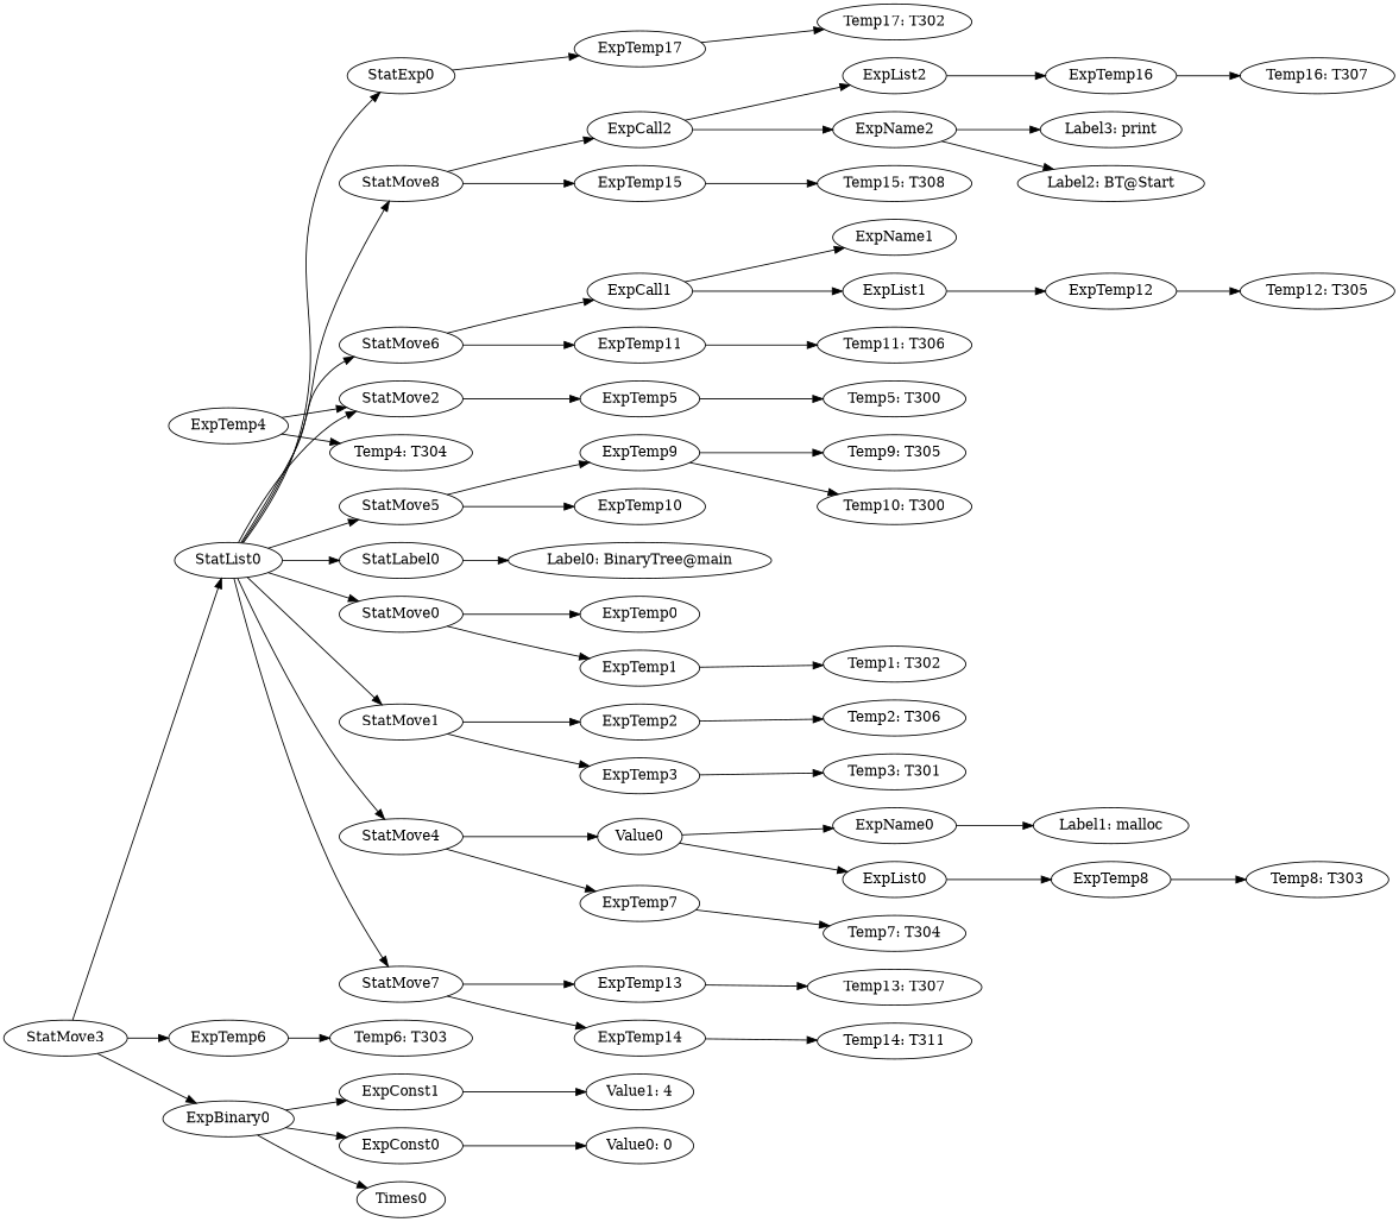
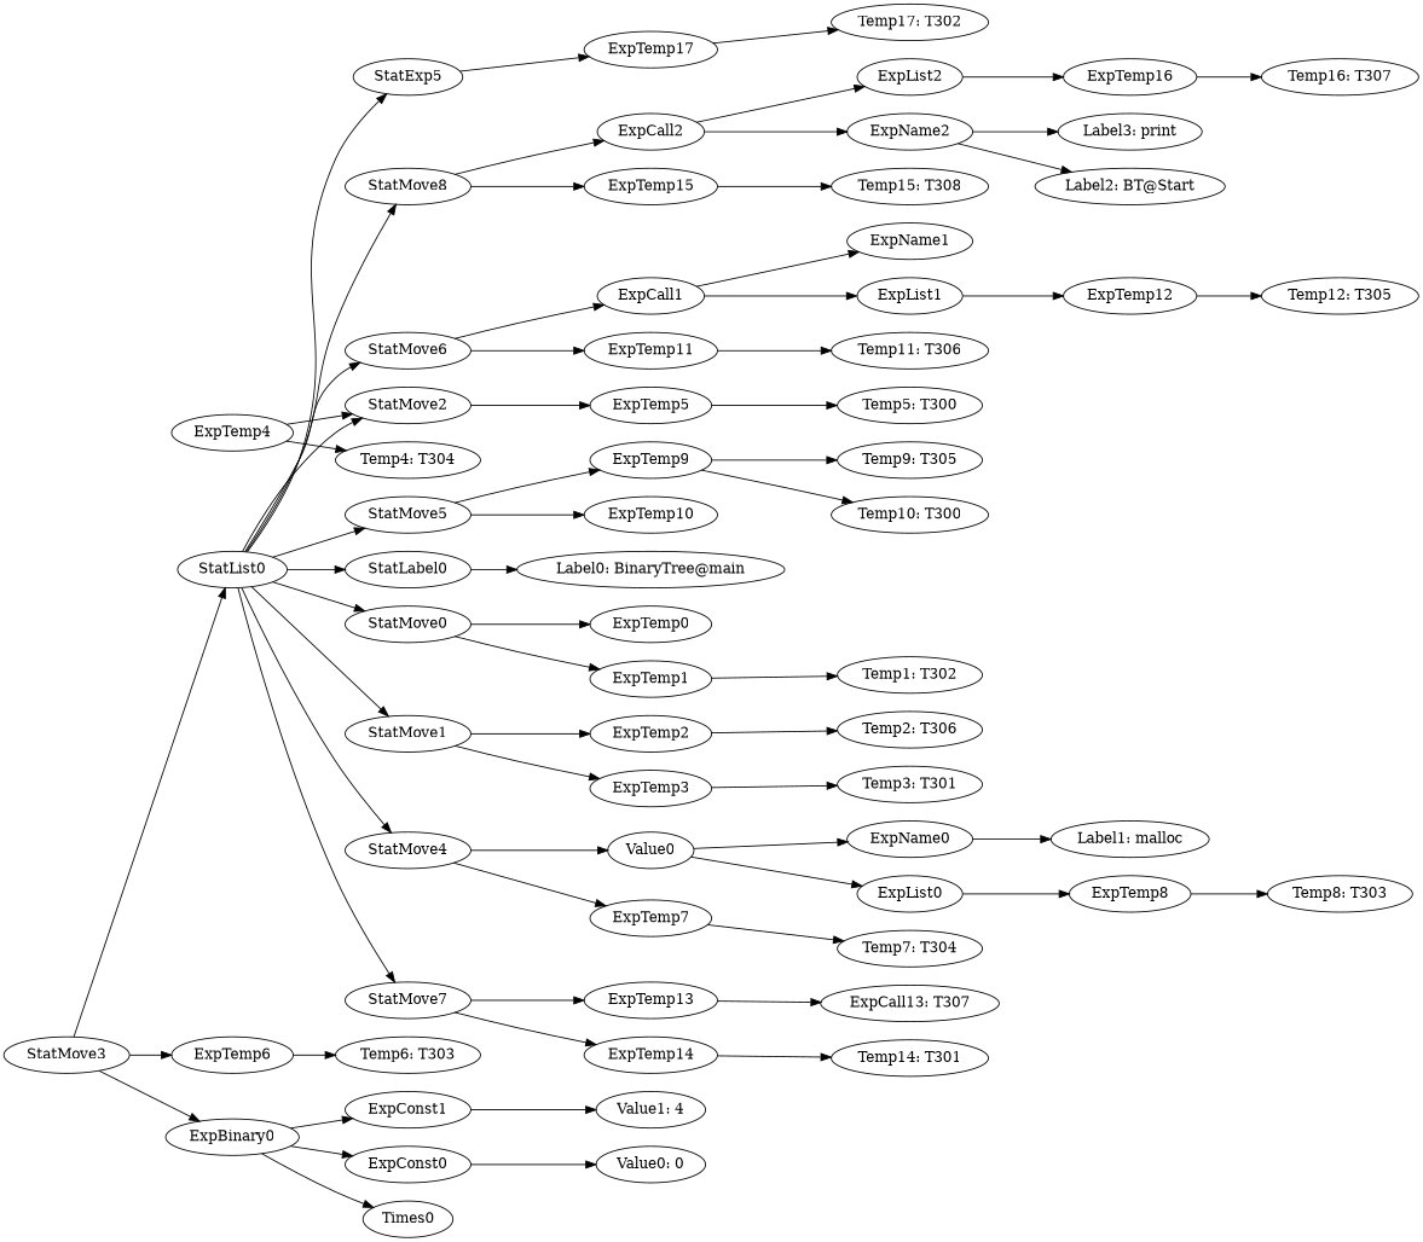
  digraph {
    ordering=out
    rankdir=LR
-   StatExp0
+   StatExp0 [label=StatExp5]
    ExpTemp17
    "Temp17: T302"
    ExpList2
    ExpTemp16
    "Temp16: T307"
    ExpCall2
    ExpName2
    "Label3: print"
    "Label2: BT@Start"
    StatMove8
    ExpTemp15
    "Temp15: T308"
    ExpTemp13
-   "Temp13: T307"
+   "Temp13: T307" [label="ExpCall13: T307"]
    ExpCall1
    ExpName1
    ExpList1
    ExpTemp12
    "Temp12: T305"
    StatMove6
    ExpTemp11
    "Temp11: T306"
    ExpTemp9
    "Temp9: T305"
    "Temp10: T300"
    n27 [label=Value0]
    ExpName0
    ExpList0
    "Label1: malloc"
    ExpTemp8
    "Temp8: T303"
    StatMove2
    ExpTemp5
    ExpTemp4
    "Temp4: T304"
    "Temp5: T300"
    ExpTemp2
    "Temp2: T306"
    StatMove5
    ExpTemp10
    ExpConst1
    "Value1: 4"
    ExpTemp3
    "Temp3: T301"
    StatLabel0
    "Label0: BinaryTree@main"
    StatList0
    StatMove0
    StatMove1
    StatMove4
    StatMove7
    ExpTemp0
    ExpTemp1
    StatMove3
    ExpTemp6
    ExpBinary0
    ExpTemp7
    ExpTemp14
    "Temp1: T302"
    "Temp6: T303"
    ExpConst0
    Times0
    "Temp7: T304"
-   "Temp14: T301" [label="Temp14: T311"]
+   "Temp14: T301"
    "Value0: 0"
    StatExp0 -> ExpTemp17
    ExpTemp17 -> "Temp17: T302"
    ExpList2 -> ExpTemp16
    ExpTemp16 -> "Temp16: T307"
    ExpCall2 -> ExpList2
    ExpCall2 -> ExpName2
    ExpName2 -> "Label3: print"
    ExpName2 -> "Label2: BT@Start"
    StatMove8 -> ExpCall2
    StatMove8 -> ExpTemp15
    ExpTemp15 -> "Temp15: T308"
    ExpTemp13 -> "Temp13: T307"
    ExpCall1 -> ExpName1
    ExpCall1 -> ExpList1
    ExpList1 -> ExpTemp12
    ExpTemp12 -> "Temp12: T305"
    StatMove6 -> ExpCall1
    StatMove6 -> ExpTemp11
    ExpTemp11 -> "Temp11: T306"
    ExpTemp9 -> "Temp9: T305"
    ExpTemp9 -> "Temp10: T300"
    n27 -> ExpName0
    n27 -> ExpList0
    ExpName0 -> "Label1: malloc"
    ExpList0 -> ExpTemp8
    ExpTemp8 -> "Temp8: T303"
    StatMove2 -> ExpTemp5
    ExpTemp5 -> "Temp5: T300"
    ExpTemp4 -> StatMove2
    ExpTemp4 -> "Temp4: T304"
    ExpTemp2 -> "Temp2: T306"
    StatMove5 -> ExpTemp9
    StatMove5 -> ExpTemp10
    ExpConst1 -> "Value1: 4"
    ExpTemp3 -> "Temp3: T301"
    StatLabel0 -> "Label0: BinaryTree@main"
    StatList0 -> StatExp0
    StatList0 -> StatMove8
    StatList0 -> StatMove6
    StatList0 -> StatMove2
    StatList0 -> StatMove5
    StatList0 -> StatLabel0
    StatList0 -> StatMove0
    StatList0 -> StatMove1
    StatList0 -> StatMove4
    StatList0 -> StatMove7
    StatMove0 -> ExpTemp0
    StatMove0 -> ExpTemp1
    StatMove1 -> ExpTemp2
    StatMove1 -> ExpTemp3
    StatMove4 -> n27
    StatMove4 -> ExpTemp7
    StatMove7 -> ExpTemp13
    StatMove7 -> ExpTemp14
    ExpTemp1 -> "Temp1: T302"
    StatMove3 -> StatList0
    StatMove3 -> ExpTemp6
    StatMove3 -> ExpBinary0
    ExpTemp6 -> "Temp6: T303"
    ExpBinary0 -> ExpConst1
    ExpBinary0 -> ExpConst0
    ExpBinary0 -> Times0
    ExpTemp7 -> "Temp7: T304"
    ExpTemp14 -> "Temp14: T301"
    ExpConst0 -> "Value0: 0"
  }
